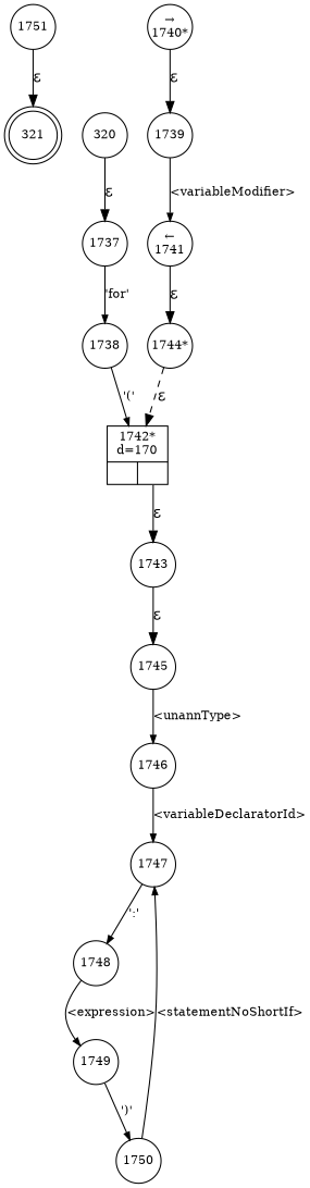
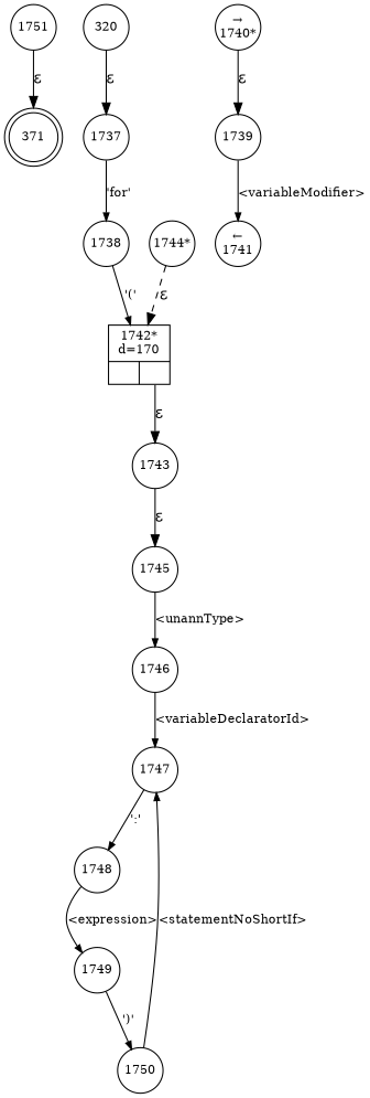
  digraph {
    fontname="DejaVu Serif"
    rankdir=TB
    node [fixedsize=true fontname="DejaVu Serif" fontsize=11 shape=circle peripheries=1]
    edge [fontname="DejaVu Serif" arrowhead=normal arrowsize=.7 fontsize=11]
-   n1 [label=321 shape=doublecircle width=.6 peripheries=""]
+   n1 [label=371 shape=doublecircle width=.6 peripheries=""]
    n2 [label=320 width=.55]
    n3 [label=1737 width=.55]
    n4 [label=1738 width=.55]
    n5 [fixedsize=false label="{1742*\nd=170|{<p0>|<p1>}}" shape=record]
    n6 [label=1743 width=.55]
    n7 [label=1739 width=.55]
    n8 [label="&larr;\n1741" width=.55]
    n9 [label="1744*" width=.55]
    n10 [label="&rarr;\n1740*" width=.55]
    n11 [label=1745 width=.55]
    n12 [label=1746 width=.55]
    n13 [label=1747 width=.55]
    n14 [label=1748 width=.55]
    n15 [label=1749 width=.55]
    n16 [label=1750 width=.55]
    n17 [label=1751 width=.55]
    n2 -> n3 [label="&epsilon;" arrowhead="" arrowsize="" fontsize=""]
    n3 -> n4 [label="'for'"]
    n4 -> n5 [label="'('"]
    n5 -> n6 [label="&epsilon;" tailport=p1 arrowhead="" arrowsize="" fontsize=""]
    n6 -> n11 [label="&epsilon;" arrowhead="" arrowsize="" fontsize=""]
    n7 -> n8 [label="<variableModifier>"]
-   n8 -> n9 [label="&epsilon;" arrowhead="" arrowsize="" fontsize=""]
    n9 -> n5 [label="&epsilon;" style=dashed arrowhead="" arrowsize="" fontsize=""]
    n10 -> n7 [label="&epsilon;" arrowhead="" arrowsize="" fontsize=""]
    n11 -> n12 [label="<unannType>"]
    n12 -> n13 [label="<variableDeclaratorId>"]
    n13 -> n14 [label="':'"]
    n14 -> n15 [label="<expression>"]
    n15 -> n16 [label="')'"]
    n16 -> n13 [label="<statementNoShortIf>"]
    n17 -> n1 [label="&epsilon;" arrowhead="" arrowsize="" fontsize=""]
  }
